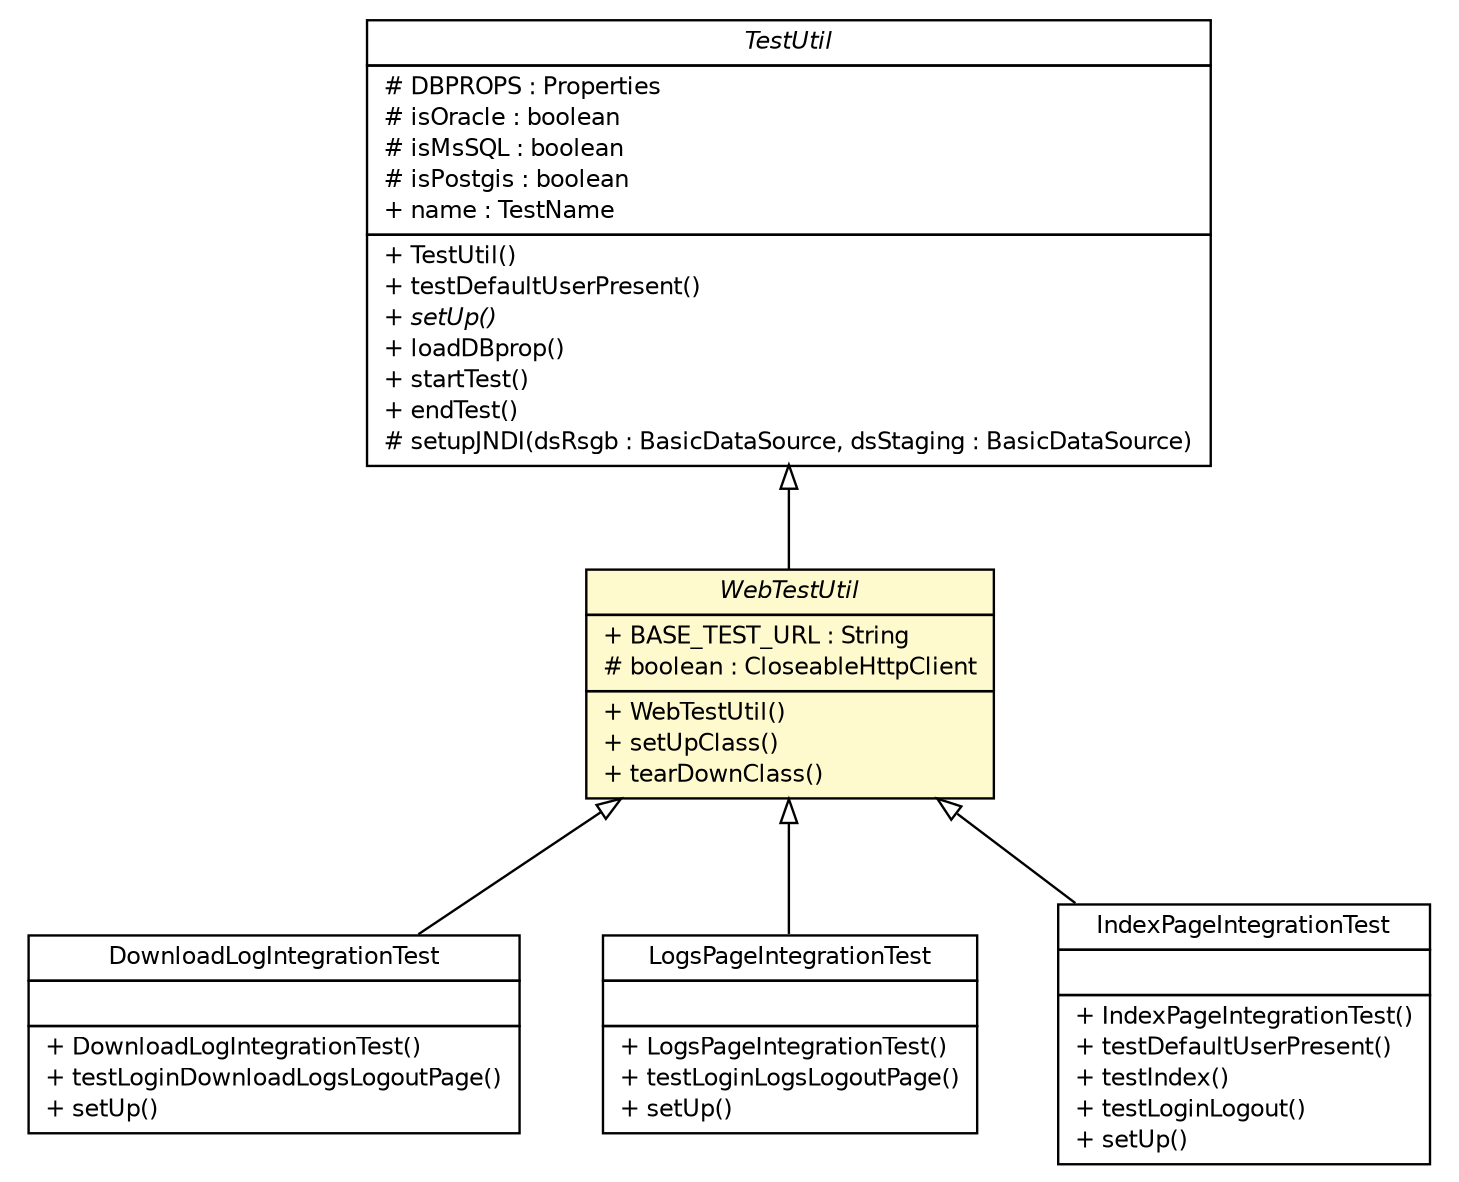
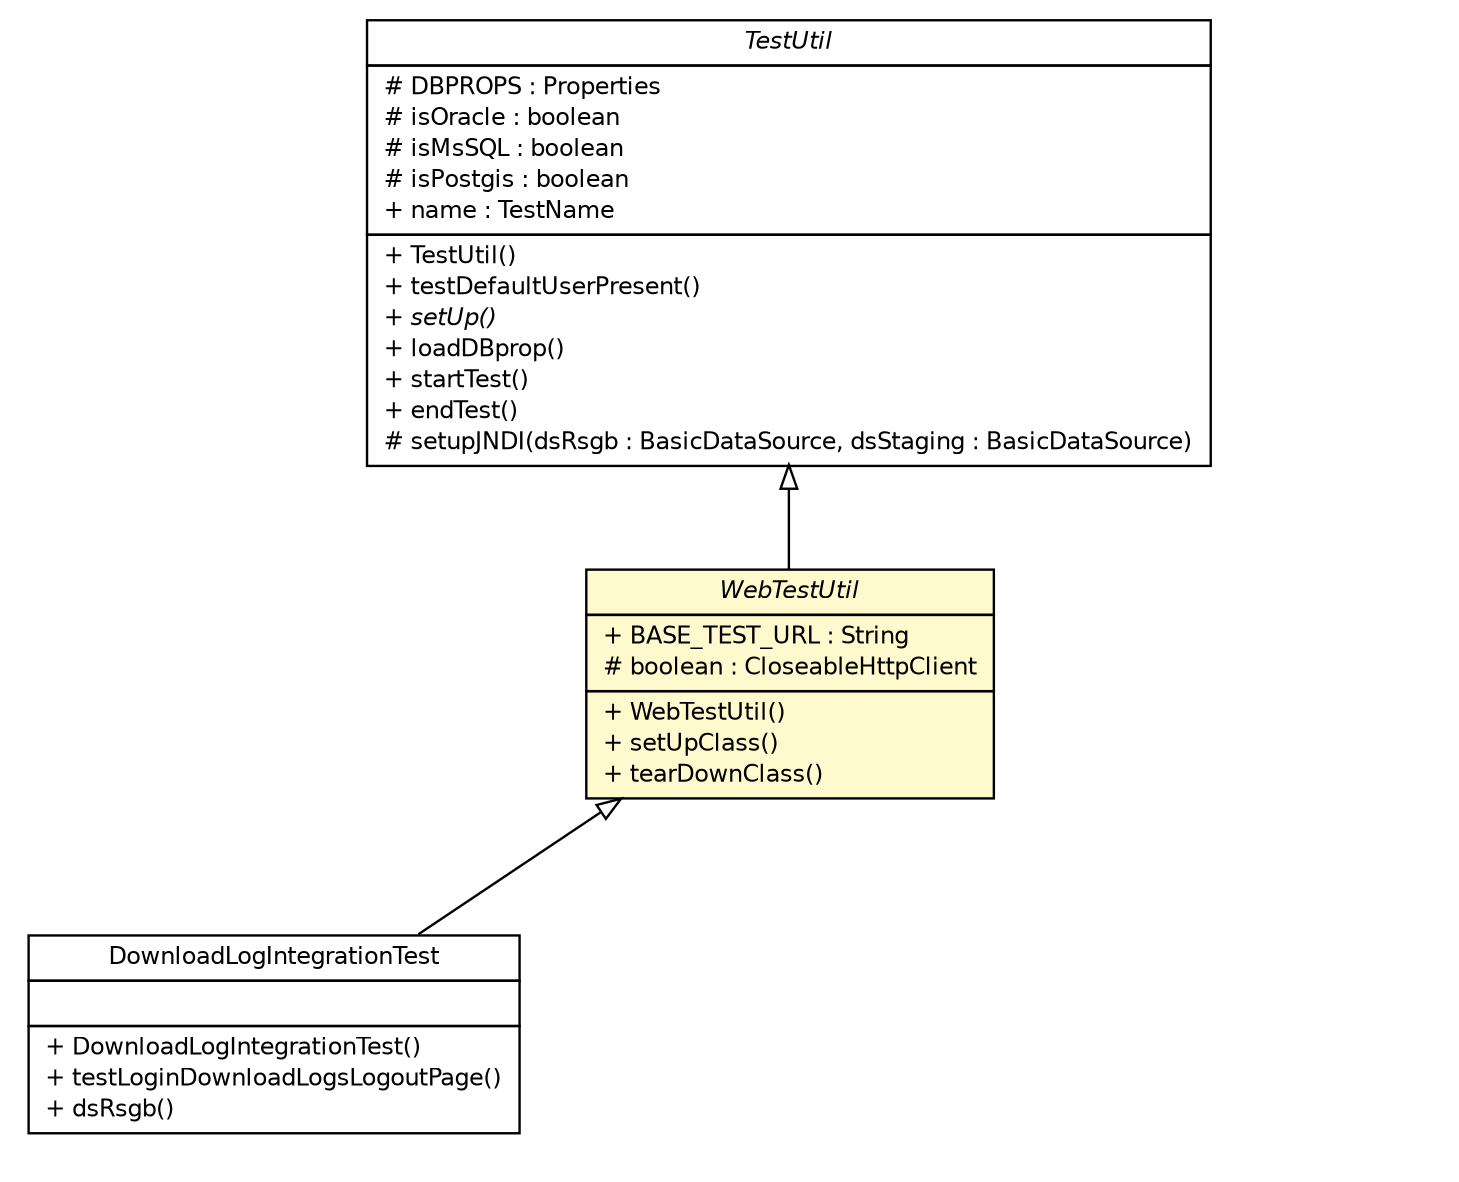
  digraph {
    nodesep=0.25
    ranksep=0.5
    node [fontcolor=black fontname=Helvetica fontsize=10.0 shape=plaintext]
    edge [arrowtail=empty dir=back fontname=Helvetica fontsize=10 headport=p labelfontname=Helvetica labelfontsize=10 tailport=p]
    n1 [label=<<table title="nl.b3p.brmo.service.testutil.TestUtil" border="0" cellborder="1" cellspacing="0" cellpadding="2" port="p" href="../brmo/service/testutil/TestUtil.html"> 		<tr><td><table border="0" cellspacing="0" cellpadding="1"> <tr><td align="center" balign="center"><font face="Helvetica-Oblique"> TestUtil </font></td></tr> 		</table></td></tr> 		<tr><td><table border="0" cellspacing="0" cellpadding="1"> <tr><td align="left" balign="left"> # DBPROPS : Properties </td></tr> <tr><td align="left" balign="left"> # isOracle : boolean </td></tr> <tr><td align="left" balign="left"> # isMsSQL : boolean </td></tr> <tr><td align="left" balign="left"> # isPostgis : boolean </td></tr> <tr><td align="left" balign="left"> + name : TestName </td></tr> 		</table></td></tr> 		<tr><td><table border="0" cellspacing="0" cellpadding="1"> <tr><td align="left" balign="left"> + TestUtil() </td></tr> <tr><td align="left" balign="left"> + testDefaultUserPresent() </td></tr> <tr><td align="left" balign="left"><font face="Helvetica-Oblique" point-size="10.0"> + setUp() </font></td></tr> <tr><td align="left" balign="left"> + loadDBprop() </td></tr> <tr><td align="left" balign="left"> + startTest() </td></tr> <tr><td align="left" balign="left"> + endTest() </td></tr> <tr><td align="left" balign="left"> # setupJNDI(dsRsgb : BasicDataSource, dsStaging : BasicDataSource) </td></tr> 		</table></td></tr> 		</table>>]
    n2 [label=<<table title="nl.b3p.web.WebTestUtil" border="0" cellborder="1" cellspacing="0" cellpadding="2" port="p" bgcolor="lemonChiffon" href="./WebTestUtil.html"> 		<tr><td><table border="0" cellspacing="0" cellpadding="1"> <tr><td align="center" balign="center"><font face="Helvetica-Oblique"> WebTestUtil </font></td></tr> 		</table></td></tr> 		<tr><td><table border="0" cellspacing="0" cellpadding="1"> <tr><td align="left" balign="left"> + BASE_TEST_URL : String </td></tr> <tr><td align="left" balign="left"> # boolean : CloseableHttpClient </td></tr> 		</table></td></tr> 		<tr><td><table border="0" cellspacing="0" cellpadding="1"> <tr><td align="left" balign="left"> + WebTestUtil() </td></tr> <tr><td align="left" balign="left"> + setUpClass() </td></tr> <tr><td align="left" balign="left"> + tearDownClass() </td></tr> 		</table></td></tr> 		</table>>]
-   n3 [label=<<table title="nl.b3p.web.DownloadLogIntegrationTest" border="0" cellborder="1" cellspacing="0" cellpadding="2" port="p" href="./DownloadLogIntegrationTest.html"> 		<tr><td><table border="0" cellspacing="0" cellpadding="1"> <tr><td align="center" balign="center"> DownloadLogIntegrationTest </td></tr> 		</table></td></tr> 		<tr><td><table border="0" cellspacing="0" cellpadding="1"> <tr><td align="left" balign="left">  </td></tr> 		</table></td></tr> 		<tr><td><table border="0" cellspacing="0" cellpadding="1"> <tr><td align="left" balign="left"> + DownloadLogIntegrationTest() </td></tr> <tr><td align="left" balign="left"> + testLoginDownloadLogsLogoutPage() </td></tr> <tr><td align="left" balign="left"> + setUp() </td></tr> 		</table></td></tr> 		</table>>]
-   n4 [label=<<table title="nl.b3p.web.LogsPageIntegrationTest" border="0" cellborder="1" cellspacing="0" cellpadding="2" port="p" href="./LogsPageIntegrationTest.html"> 		<tr><td><table border="0" cellspacing="0" cellpadding="1"> <tr><td align="center" balign="center"> LogsPageIntegrationTest </td></tr> 		</table></td></tr> 		<tr><td><table border="0" cellspacing="0" cellpadding="1"> <tr><td align="left" balign="left">  </td></tr> 		</table></td></tr> 		<tr><td><table border="0" cellspacing="0" cellpadding="1"> <tr><td align="left" balign="left"> + LogsPageIntegrationTest() </td></tr> <tr><td align="left" balign="left"> + testLoginLogsLogoutPage() </td></tr> <tr><td align="left" balign="left"> + setUp() </td></tr> 		</table></td></tr> 		</table>>]
-   n5 [label=<<table title="nl.b3p.web.IndexPageIntegrationTest" border="0" cellborder="1" cellspacing="0" cellpadding="2" port="p" href="./IndexPageIntegrationTest.html"> 		<tr><td><table border="0" cellspacing="0" cellpadding="1"> <tr><td align="center" balign="center"> IndexPageIntegrationTest </td></tr> 		</table></td></tr> 		<tr><td><table border="0" cellspacing="0" cellpadding="1"> <tr><td align="left" balign="left">  </td></tr> 		</table></td></tr> 		<tr><td><table border="0" cellspacing="0" cellpadding="1"> <tr><td align="left" balign="left"> + IndexPageIntegrationTest() </td></tr> <tr><td align="left" balign="left"> + testDefaultUserPresent() </td></tr> <tr><td align="left" balign="left"> + testIndex() </td></tr> <tr><td align="left" balign="left"> + testLoginLogout() </td></tr> <tr><td align="left" balign="left"> + setUp() </td></tr> 		</table></td></tr> 		</table>>]
+   n3 [label=<<table title="nl.b3p.web.DownloadLogIntegrationTest" border="0" cellborder="1" cellspacing="0" cellpadding="2" port="p" href="./DownloadLogIntegrationTest.html"> 		<tr><td><table border="0" cellspacing="0" cellpadding="1"> <tr><td align="center" balign="center"> DownloadLogIntegrationTest </td></tr> 		</table></td></tr> 		<tr><td><table border="0" cellspacing="0" cellpadding="1"> <tr><td align="left" balign="left">  </td></tr> 		</table></td></tr> 		<tr><td><table border="0" cellspacing="0" cellpadding="1"> <tr><td align="left" balign="left"> + DownloadLogIntegrationTest() </td></tr> <tr><td align="left" balign="left"> + testLoginDownloadLogsLogoutPage() </td></tr> <tr><td align="left" balign="left"> + dsRsgb() </td></tr> 		</table></td></tr> 		</table>>]
    n1 -> n2
    n2 -> n3
-   n2 -> n4
-   n2 -> n5
  }
